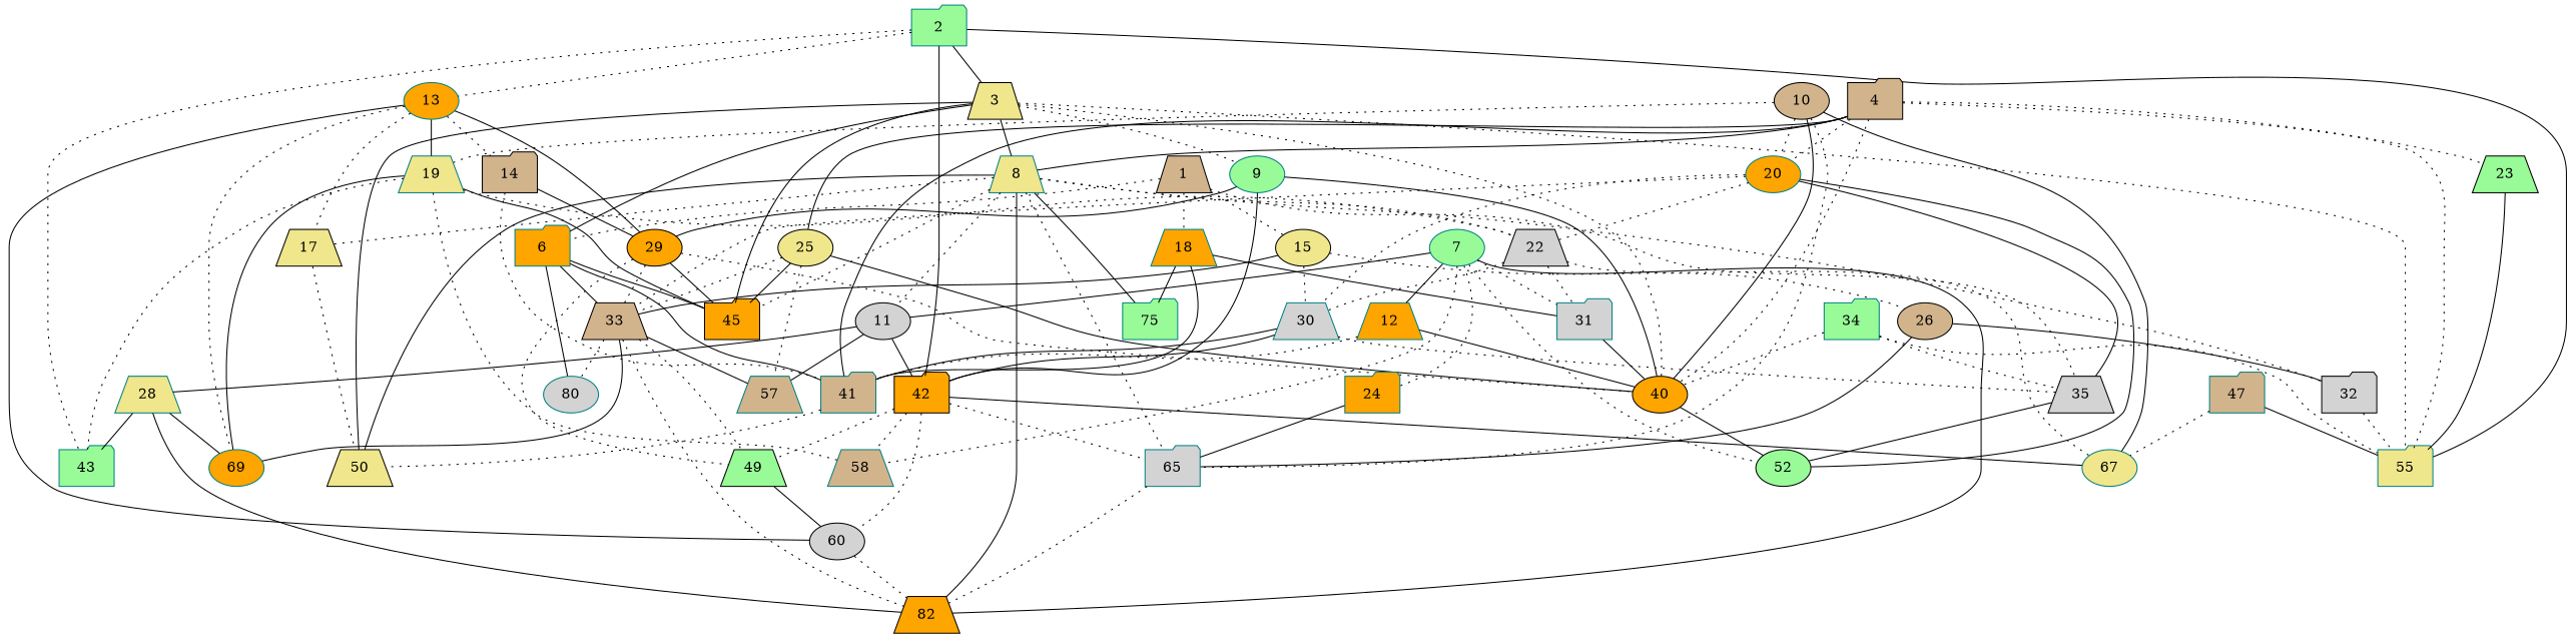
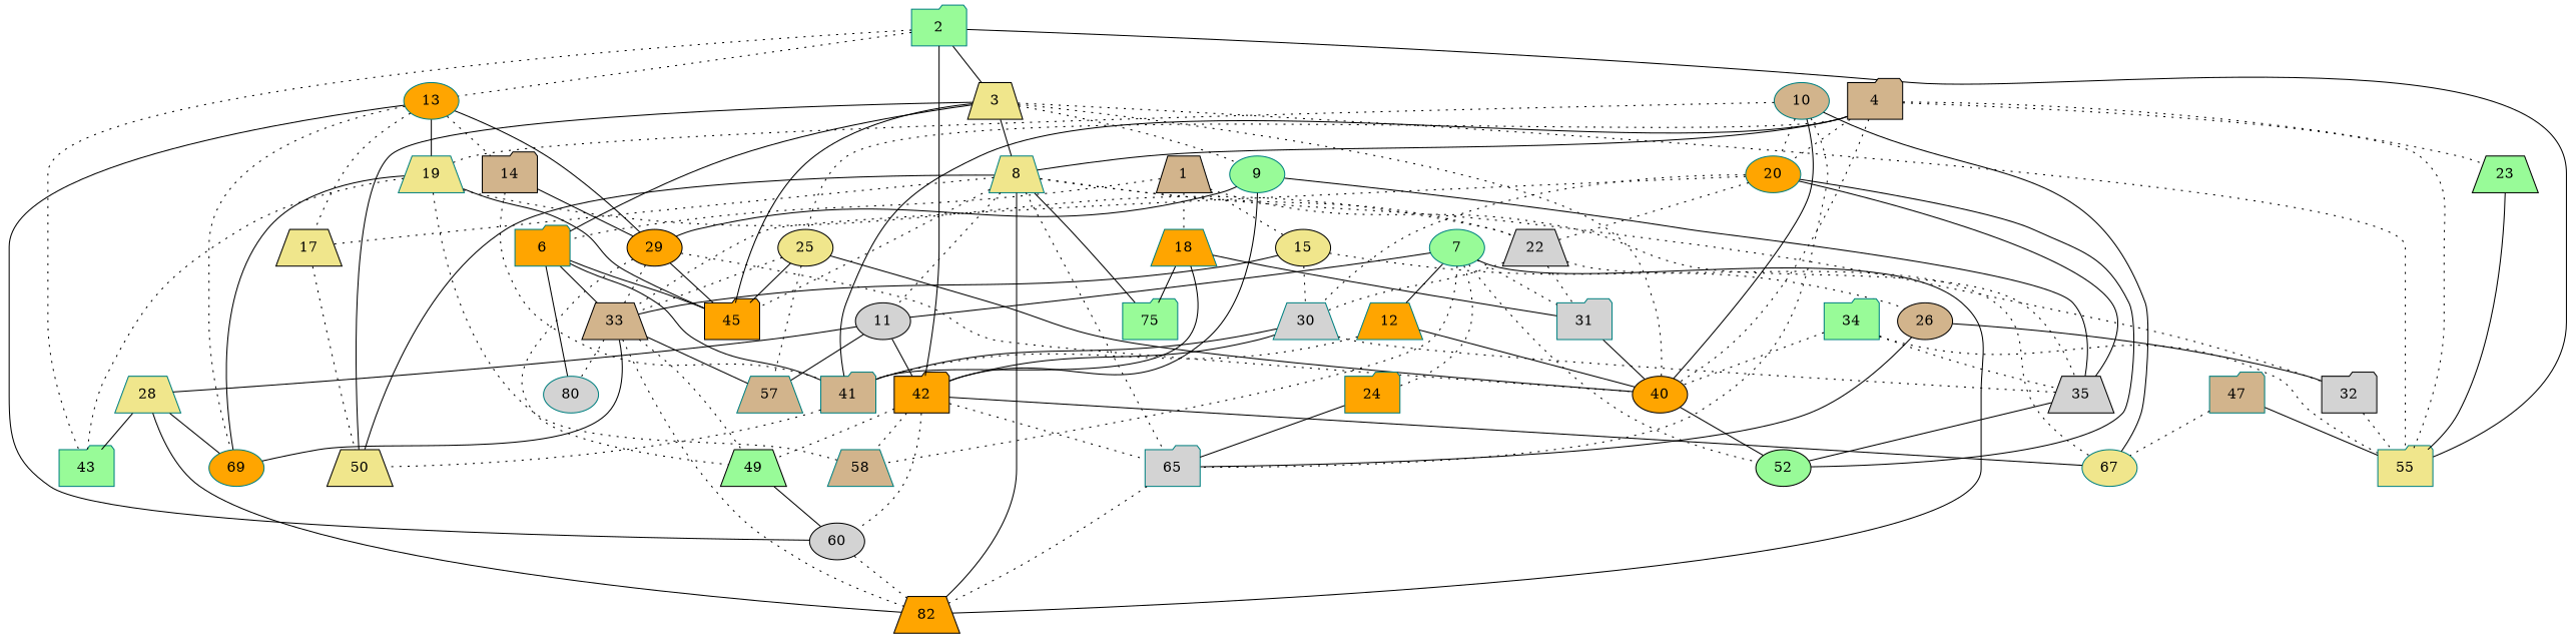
  graph {
    node [color=teal fillcolor=orange shape=trapezium style=filled]
    edge [style=dotted]
    6 [shape=folder super="+72"]
    45 [color=black shape=folder]
    41 [fillcolor=tan shape=folder super="+44"]
    33 [color=black fillcolor=tan super="+76"]
    80 [fillcolor=lightgrey shape=ellipse]
    1 [color=black fillcolor=tan]
    15 [color=black fillcolor=khaki shape=ellipse super="+16"]
    18 [super="+37"]
    35 [color=black fillcolor=lightgrey super="+71"]
    26 [color=black fillcolor=tan shape=ellipse]
    30 [fillcolor=lightgrey]
    31 [fillcolor=lightgrey shape=folder]
    75 [fillcolor=palegreen shape=folder]
    52 [color=black fillcolor=palegreen shape=ellipse super="+61"]
    2 [fillcolor=palegreen shape=folder super="+64"]
    3 [color=black fillcolor=khaki super="+5"]
    13 [shape=ellipse super="+21"]
    42 [color=black shape=folder super="+77"]
    43 [fillcolor=palegreen shape=folder super="+70"]
    55 [fillcolor=khaki shape=folder super="+59"]
    8 [fillcolor=khaki super="+39"]
    9 [fillcolor=palegreen shape=ellipse]
    40 [color=black shape=ellipse super="+53"]
    50 [color=black fillcolor=khaki super="+79"]
    17 [color=black fillcolor=khaki]
    29 [color=black shape=ellipse super="+36"]
    19 [fillcolor=khaki super="+56"]
    60 [color=black fillcolor=lightgrey shape=ellipse super="+62"]
    14 [color=black fillcolor=tan shape=folder]
    69 [shape=ellipse]
    58 [fillcolor=tan]
    65 [fillcolor=lightgrey shape=folder super="+78"]
    67 [fillcolor=khaki shape=ellipse]
    49 [color=black fillcolor=palegreen super="+68"]
    11 [color=black fillcolor=lightgrey shape=ellipse super="+73"]
    82 [color=black super="+83"]
    22 [color=black fillcolor=lightgrey super="+74"]
    32 [color=black fillcolor=lightgrey shape=folder]
    4 [color=black fillcolor=tan shape=folder super="+63"]
    20 [shape=ellipse super="+81"]
    23 [color=black fillcolor=palegreen]
    25 [color=black fillcolor=khaki shape=ellipse super="+51"]
    57 [fillcolor=tan]
    7 [fillcolor=palegreen shape=ellipse super="+38"]
    12
    24 [shape=folder super="+54"]
    28 [fillcolor=khaki super="+46"]
-   10 [color=black fillcolor=tan shape=ellipse super="+48"]
+   10 [fillcolor=tan shape=ellipse super="+48"]
    34 [fillcolor=palegreen shape=folder super="+66"]
    47 [fillcolor=tan shape=folder]
    6 -- 45 [style=solid]
    6 -- 41 [style=solid]
    6 -- 33 [style=solid]
    6 -- 80 [style=solid]
    41 -- 50
    33 -- 80
    33 -- 69 [style=solid]
    33 -- 49
    33 -- 82
    33 -- 57 [style=solid]
    1 -- 6
    1 -- 15
    1 -- 18
    1 -- 35
    15 -- 33 [style=solid]
    15 -- 26
    15 -- 30
    18 -- 41 [style=solid]
    18 -- 31 [style=solid]
    18 -- 75 [style=solid]
    35 -- 52 [style=solid]
    26 -- 65 [style=solid]
    26 -- 32 [style=solid]
    30 -- 41 [style=solid]
    30 -- 35
    30 -- 42 [style=solid]
    31 -- 40 [style=solid]
    2 -- 3 [style=solid]
    2 -- 13
    2 -- 42 [style=solid]
    2 -- 43
    2 -- 55 [style=solid]
    3 -- 6 [style=solid]
    3 -- 45 [style=solid]
    3 -- 55
    3 -- 8 [style=solid]
    3 -- 9
    3 -- 40
    3 -- 50 [style=solid weight=2]
    13 -- 17
    13 -- 29 [style=solid]
    13 -- 19 [style=solid]
    13 -- 60 [style=solid]
    13 -- 14
    13 -- 69
    42 -- 60
    42 -- 58
    42 -- 65
    42 -- 67 [style=solid]
    42 -- 49
    8 -- 45
    8 -- 75 [style=solid]
    8 -- 50 [style=solid]
    8 -- 17
    8 -- 65
    8 -- 11
    8 -- 82 [style=solid]
    8 -- 22
    8 -- 32
    9 -- 42 [style=solid]
-   9 -- 40 [style=solid]
+   9 -- 35 [style=solid]
    9 -- 29 [style=solid]
    40 -- 52 [style=solid]
    17 -- 50
    29 -- 45 [style=solid]
    29 -- 33
    29 -- 40
    29 -- 49
    19 -- 45 [style=solid]
    19 -- 43
    19 -- 69 [style=solid]
    19 -- 58
    19 -- 22
    60 -- 82
    14 -- 41
    14 -- 29 [style=solid]
    65 -- 82
    49 -- 60 [style=solid]
    11 -- 42 [style=solid]
    11 -- 57 [style=solid]
    11 -- 28 [style=solid]
    22 -- 30
    22 -- 31
    22 -- 67
    32 -- 55
    4 -- 41 [style=solid]
    4 -- 55
    4 -- 8 [style=solid]
    4 -- 40
    4 -- 20
    4 -- 23
-   4 -- 25 [style=solid]
+   4 -- 25
    20 -- 33
    20 -- 35 [style=solid]
    20 -- 30
    20 -- 52 [style=solid]
    20 -- 22
    23 -- 55 [style=solid]
    25 -- 45 [style=solid]
    25 -- 33
    25 -- 40 [style=solid]
    25 -- 57
    7 -- 31
    7 -- 52
    7 -- 58
    7 -- 11 [style=solid]
    7 -- 82 [style=solid]
    7 -- 12 [style=solid]
    7 -- 24
    12 -- 41
    12 -- 40 [style=solid]
    24 -- 65 [style=solid]
    28 -- 43 [style=solid]
    28 -- 69 [style=solid]
    28 -- 82 [style=solid]
    10 -- 40 [style=solid]
    10 -- 19
    10 -- 65
    10 -- 67 [style=solid]
    10 -- 20
    34 -- 35
    34 -- 55
    34 -- 40
    47 -- 55 [style=solid]
    47 -- 67
  }
